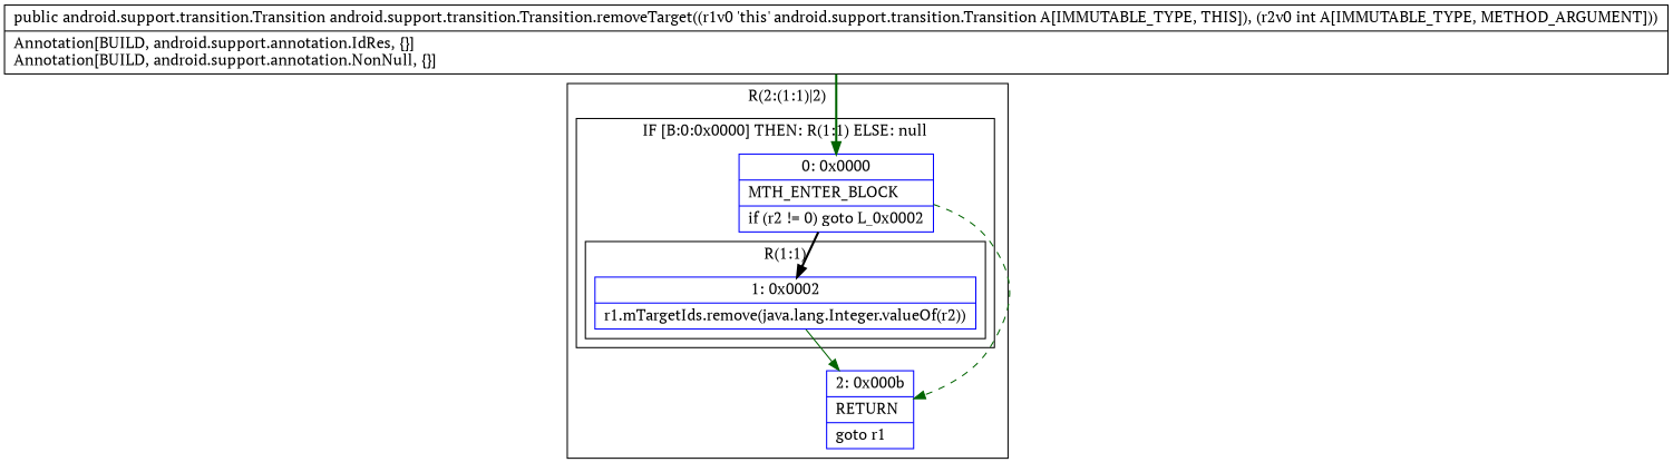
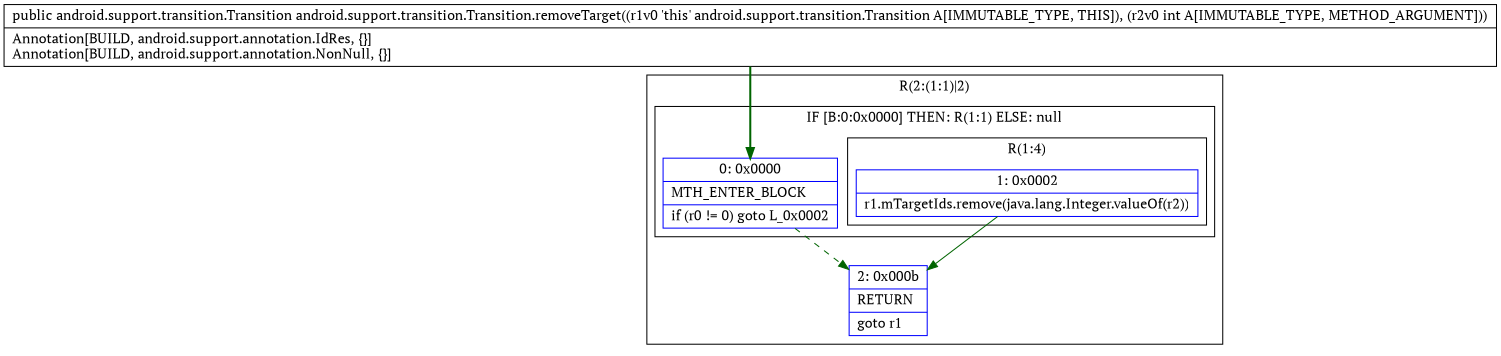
  digraph {
    fontname="PT Serif"
    node [color=blue fontname="PT Serif" shape=record]
    edge [color=darkgreen fontname="PT Serif" style=bold]
    n1 [label="{1\:\ 0x0002|r1.mTargetIds.remove(java.lang.Integer.valueOf(r2))\l}"]
-   n2 [label="{0\:\ 0x0000|MTH_ENTER_BLOCK\l|if (r2 != 0) goto L_0x0002\l}"]
+   n2 [label="{0\:\ 0x0000|MTH_ENTER_BLOCK\l|if (r0 != 0) goto L_0x0002\l}"]
    n3 [label="{2\:\ 0x000b|RETURN\l|goto r1\l}"]
    n4 [label="{public android.support.transition.Transition android.support.transition.Transition.removeTarget((r1v0 'this' android.support.transition.Transition A[IMMUTABLE_TYPE, THIS]), (r2v0 int A[IMMUTABLE_TYPE, METHOD_ARGUMENT]))  | Annotation[BUILD, android.support.annotation.IdRes, \{\}]\lAnnotation[BUILD, android.support.annotation.NonNull, \{\}]\l}" color=""]
    subgraph cluster_1 {
      label="R(2:(1:1)|2)"
      n3
      subgraph cluster_2 {
        label="IF [B:0:0x0000] THEN: R(1:1) ELSE: null"
        n2
        subgraph cluster_3 {
-         label="R(1:1)"
+         label="R(1:4)"
          n1
        }
      }
    }
    n1 -> n3 [style=solid]
-   n2 -> n1 [color=black]
    n2 -> n3 [style=dashed]
    n4 -> n2
  }
